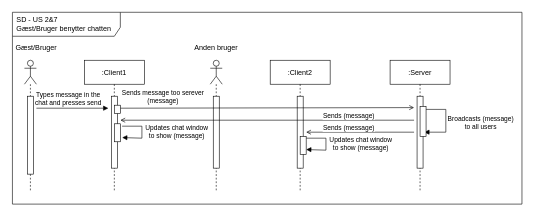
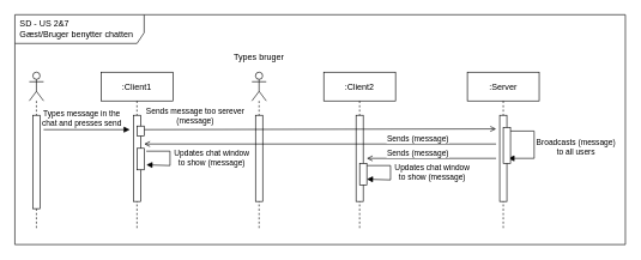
  <mxCell id="0" />
  <mxCell id="1" parent="0" />
  <mxCell id="2" value="SD - US 2&amp;amp;7&lt;br&gt;Gæst/Bruger benytter chatten" style="shape=umlFrame;whiteSpace=wrap;html=1;width=180;height=40;boundedLbl=1;verticalAlign=middle;align=left;spacingLeft=5;" parent="1" vertex="1"><mxGeometry width="850" height="320" as="geometry" x="20" y="20" /></mxCell>
  <mxCell id="3" value=":Server" style="shape=umlLifeline;perimeter=lifelinePerimeter;container=1;collapsible=0;recursiveResize=0;rounded=0;shadow=0;strokeWidth=1;" parent="1" vertex="1"><mxGeometry x="650" y="100" width="100" height="220" as="geometry" /></mxCell>
  <mxCell id="4" value="" style="points=[];perimeter=orthogonalPerimeter;rounded=0;shadow=0;strokeWidth=1;" parent="3" vertex="1"><mxGeometry x="45" y="60" width="10" height="120" as="geometry" /></mxCell>
  <mxCell id="5" value="" style="endArrow=block;html=1;endFill=1;rounded=0;" parent="3" edge="1"><mxGeometry width="50" height="50" relative="1" as="geometry"><mxPoint x="60" y="82" as="sourcePoint" /><mxPoint x="57" y="120" as="targetPoint" /><Array as="points"><mxPoint x="93" y="82" /><mxPoint x="93" y="120" /></Array></mxGeometry></mxCell>
  <mxCell id="6" value="Broadcasts (message)&lt;br&gt;to all users" style="edgeLabel;html=1;align=center;verticalAlign=middle;resizable=0;points=[];" parent="5" vertex="1" connectable="0"><mxGeometry x="-0.131" y="1" relative="1" as="geometry"><mxPoint x="56" y="9.33" as="offset" /></mxGeometry></mxCell>
  <mxCell id="7" value=":Client1" style="shape=umlLifeline;perimeter=lifelinePerimeter;container=1;collapsible=0;recursiveResize=0;rounded=0;shadow=0;strokeWidth=1;" parent="1" vertex="1"><mxGeometry x="140" y="100" width="100" height="220" as="geometry" /></mxCell>
  <mxCell id="8" value="" style="points=[];perimeter=orthogonalPerimeter;rounded=0;shadow=0;strokeWidth=1;" parent="7" vertex="1"><mxGeometry x="45" y="60" width="10" height="120" as="geometry" /></mxCell>
  <mxCell id="9" value="" style="points=[];perimeter=orthogonalPerimeter;rounded=0;shadow=0;strokeWidth=1;" parent="7" vertex="1"><mxGeometry x="50" y="106" width="10" height="30" as="geometry" /></mxCell>
  <mxCell id="10" value="" style="shape=umlLifeline;participant=umlActor;perimeter=lifelinePerimeter;whiteSpace=wrap;html=1;container=1;collapsible=0;recursiveResize=0;verticalAlign=top;spacingTop=36;outlineConnect=0;" parent="1" vertex="1"><mxGeometry x="40" y="100" width="20" height="220" as="geometry" /></mxCell>
  <mxCell id="11" value="" style="points=[];perimeter=orthogonalPerimeter;rounded=0;shadow=0;strokeWidth=1;" parent="10" vertex="1"><mxGeometry x="5" y="60" width="10" height="130" as="geometry" /></mxCell>
  <mxCell id="12" value=":Client2" style="shape=umlLifeline;perimeter=lifelinePerimeter;container=1;collapsible=0;recursiveResize=0;rounded=0;shadow=0;strokeWidth=1;" parent="1" vertex="1"><mxGeometry x="450" y="100" width="100" height="220" as="geometry" /></mxCell>
  <mxCell id="13" value="" style="points=[];perimeter=orthogonalPerimeter;rounded=0;shadow=0;strokeWidth=1;" parent="12" vertex="1"><mxGeometry x="45" y="60" width="10" height="120" as="geometry" /></mxCell>
  <mxCell id="14" value="" style="shape=umlLifeline;participant=umlActor;perimeter=lifelinePerimeter;whiteSpace=wrap;html=1;container=1;collapsible=0;recursiveResize=0;verticalAlign=top;spacingTop=36;outlineConnect=0;" parent="1" vertex="1"><mxGeometry x="350" y="100" width="20" height="220" as="geometry" /></mxCell>
  <mxCell id="15" value="" style="points=[];perimeter=orthogonalPerimeter;rounded=0;shadow=0;strokeWidth=1;" parent="14" vertex="1"><mxGeometry x="5" y="60" width="10" height="120" as="geometry" /></mxCell>
- <mxCell id="16" value="Gæst/Bruger" style="text;html=1;strokeColor=none;fillColor=none;align=center;verticalAlign=middle;whiteSpace=wrap;rounded=0;" parent="1" vertex="1"><mxGeometry x="40" y="70" width="40" height="20" as="geometry" /></mxCell>
- <mxCell id="17" value="Anden bruger" style="text;html=1;strokeColor=none;fillColor=none;align=center;verticalAlign=middle;whiteSpace=wrap;rounded=0;" parent="1" vertex="1"><mxGeometry x="310" y="70" width="100" height="20" as="geometry" /></mxCell>
+ <mxCell id="17" value="Types bruger" style="text;html=1;strokeColor=none;fillColor=none;align=center;verticalAlign=middle;whiteSpace=wrap;rounded=0;" parent="1" vertex="1"><mxGeometry x="310" y="70" width="100" height="20" as="geometry" /></mxCell>
  <mxCell id="18" value="" style="endArrow=block;html=1;endFill=1;" parent="1" edge="1"><mxGeometry relative="1" as="geometry"><mxPoint x="60" y="180" as="sourcePoint" /><mxPoint x="180" y="180" as="targetPoint" /></mxGeometry></mxCell>
  <mxCell id="19" value="Types message in the &lt;br&gt;chat and&amp;nbsp;presses send" style="edgeLabel;resizable=0;html=1;align=center;verticalAlign=middle;" parent="18" connectable="0" vertex="1"><mxGeometry relative="1" as="geometry"><mxPoint x="-8" y="-17" as="offset" /></mxGeometry></mxCell>
  <mxCell id="20" value="" style="endArrow=open;html=1;endFill=0;" parent="1" edge="1"><mxGeometry relative="1" as="geometry"><mxPoint x="200" y="180" as="sourcePoint" /><mxPoint x="690" y="179" as="targetPoint" /></mxGeometry></mxCell>
  <mxCell id="21" value="Sends message too serever&lt;br&gt;(message)" style="edgeLabel;resizable=0;html=1;align=center;verticalAlign=middle;" parent="20" connectable="0" vertex="1"><mxGeometry relative="1" as="geometry"><mxPoint x="-174.83" y="-19.5" as="offset" /></mxGeometry></mxCell>
  <mxCell id="22" value="" style="endArrow=open;html=1;endFill=0;" parent="1" edge="1"><mxGeometry relative="1" as="geometry"><mxPoint x="690" y="200" as="sourcePoint" /><mxPoint x="200" y="200" as="targetPoint" /></mxGeometry></mxCell>
  <mxCell id="23" value="Sends (message)" style="edgeLabel;resizable=0;html=1;align=center;verticalAlign=middle;" parent="22" connectable="0" vertex="1"><mxGeometry relative="1" as="geometry"><mxPoint x="135.24" y="-8" as="offset" /></mxGeometry></mxCell>
  <mxCell id="24" value="" style="endArrow=open;html=1;endFill=0;" parent="1" edge="1"><mxGeometry relative="1" as="geometry"><mxPoint x="690" y="220" as="sourcePoint" /><mxPoint x="510" y="220" as="targetPoint" /></mxGeometry></mxCell>
  <mxCell id="25" value="Sends (message)" style="edgeLabel;resizable=0;html=1;align=center;verticalAlign=middle;" parent="24" connectable="0" vertex="1"><mxGeometry relative="1" as="geometry"><mxPoint x="-20.0" y="-8" as="offset" /></mxGeometry></mxCell>
  <mxCell id="26" value="" style="endArrow=block;html=1;endFill=1;rounded=0;" parent="1" edge="1"><mxGeometry width="50" height="50" relative="1" as="geometry"><mxPoint x="203" y="210" as="sourcePoint" /><mxPoint x="203" y="229" as="targetPoint" /><Array as="points"><mxPoint x="236" y="210" /><mxPoint x="236" y="230" /></Array></mxGeometry></mxCell>
  <mxCell id="27" value="Updates chat window&lt;br&gt;to show (message)" style="edgeLabel;html=1;align=center;verticalAlign=middle;resizable=0;points=[];" parent="26" vertex="1" connectable="0"><mxGeometry x="-0.131" y="1" relative="1" as="geometry"><mxPoint x="56" y="5.8" as="offset" /></mxGeometry></mxCell>
  <mxCell id="28" value="" style="endArrow=block;html=1;endFill=1;rounded=0;" parent="1" edge="1"><mxGeometry width="50" height="50" relative="1" as="geometry"><mxPoint x="510" y="230" as="sourcePoint" /><mxPoint x="510" y="249" as="targetPoint" /><Array as="points"><mxPoint x="543" y="230" /><mxPoint x="543" y="250" /></Array></mxGeometry></mxCell>
  <mxCell id="29" value="Updates chat window&lt;br&gt;to show (message)" style="edgeLabel;html=1;align=center;verticalAlign=middle;resizable=0;points=[];" parent="28" vertex="1" connectable="0"><mxGeometry x="-0.131" y="1" relative="1" as="geometry"><mxPoint x="56" y="5.8" as="offset" /></mxGeometry></mxCell>
  <mxCell id="30" value="" style="points=[];perimeter=orthogonalPerimeter;rounded=0;shadow=0;strokeWidth=1;" parent="1" vertex="1"><mxGeometry x="700" y="177" width="10" height="50" as="geometry" /></mxCell>
  <mxCell id="31" value="" style="points=[];perimeter=orthogonalPerimeter;rounded=0;shadow=0;strokeWidth=1;" parent="1" vertex="1"><mxGeometry x="500" y="227" width="10" height="30" as="geometry" /></mxCell>
  <mxCell id="32" value="" style="points=[];perimeter=orthogonalPerimeter;rounded=0;shadow=0;strokeWidth=1;" parent="1" vertex="1"><mxGeometry x="190" y="175" width="10" height="14" as="geometry" /></mxCell>
